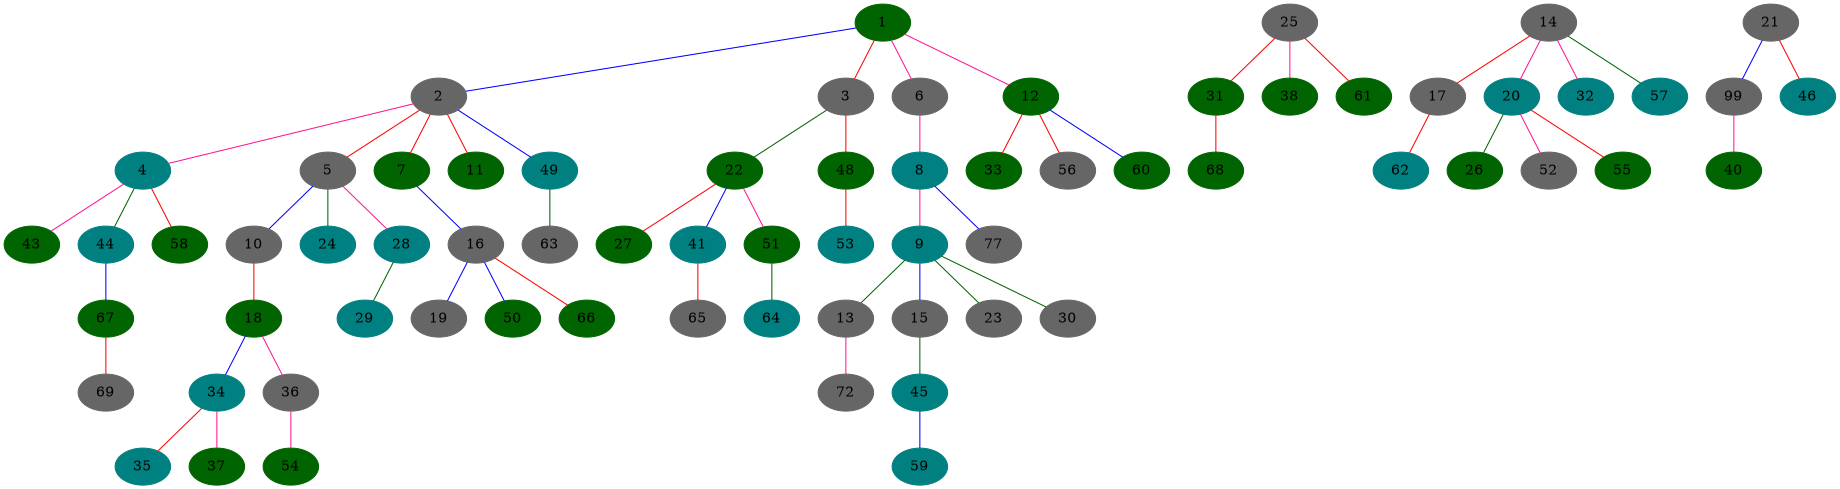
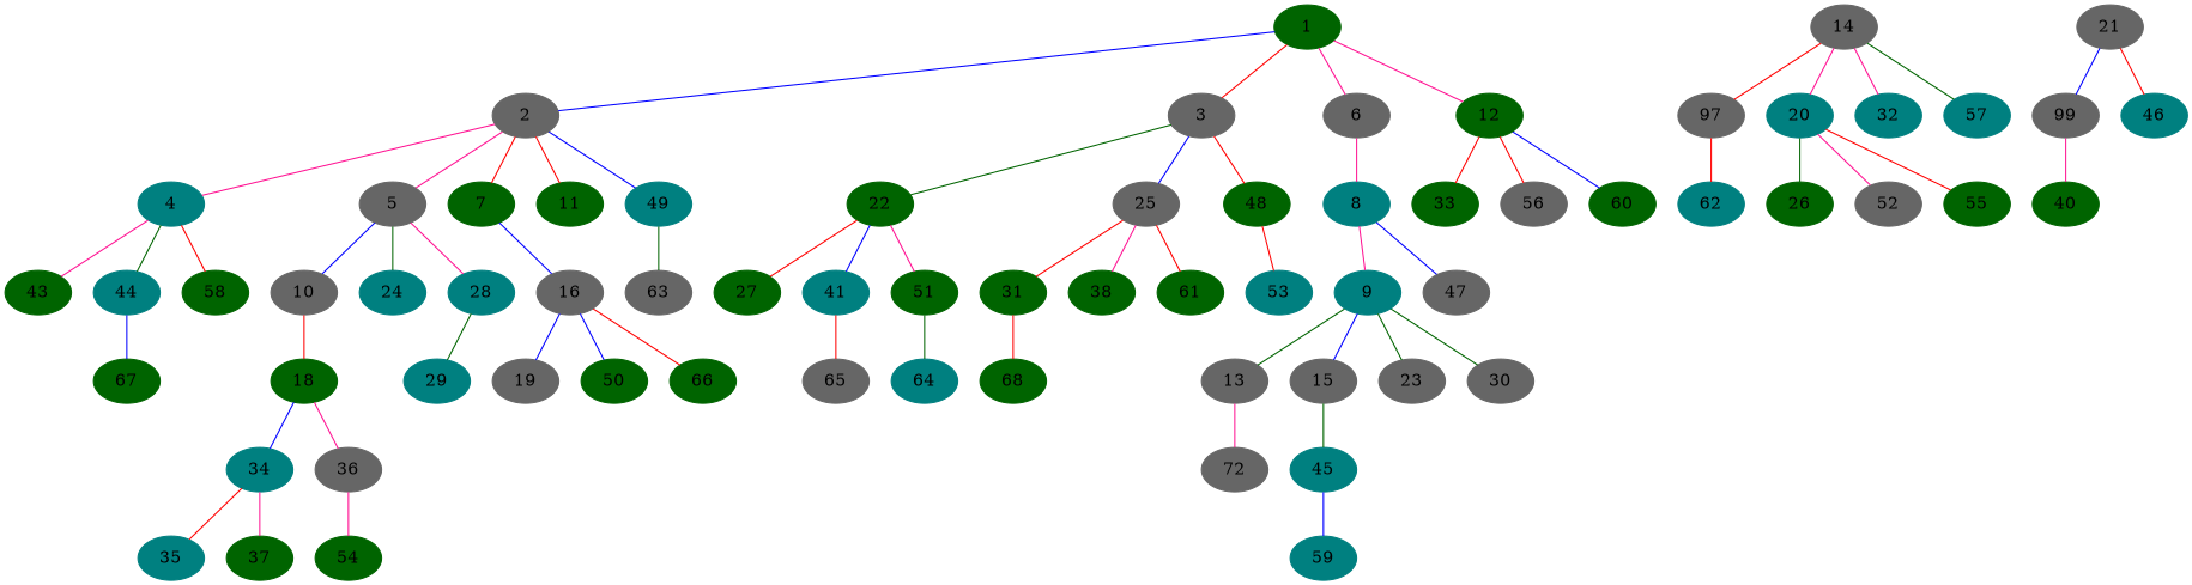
  graph {
    node [color=darkgreen style=filled]
    edge [color=red]
    2 [color=gray40]
    1
    3 [color=gray40]
    6 [color=gray40]
    12
    4 [color=teal]
    5 [color=gray40]
    7
    11
    49 [color=teal]
    22
    25 [color=gray40]
    48
    8 [color=teal]
    33
    56 [color=gray40]
    60
    43
    44 [color=teal]
    58
    10 [color=gray40]
    24 [color=teal]
    28 [color=teal]
    16 [color=gray40]
    63 [color=gray40]
    27
    41 [color=teal]
    51
    31
    38
    61
    53 [color=teal]
    67
    18
    29 [color=teal]
    9 [color=teal]
-   47 [color=gray40 label=77]
+   47 [color=gray40]
    19 [color=gray40]
    50
    66
    13 [color=gray40]
    15 [color=gray40]
    23 [color=gray40]
    30 [color=gray40]
    n45 [color=gray40 label=72]
    45 [color=teal]
    34 [color=teal]
    36 [color=gray40]
    14 [color=gray40]
-   17 [color=gray40]
+   17 [color=gray40 label=97]
    20 [color=teal]
    32 [color=teal]
    57 [color=teal]
    62 [color=teal]
    26
    52 [color=gray40]
    55
    59 [color=teal]
    21 [color=gray40]
    n60 [color=gray40 label=99]
    46 [color=teal]
    35 [color=teal]
    37
    54
    40
    65 [color=gray40]
    64 [color=teal]
    68
-   69 [color=gray40]
    2 -- 4 [color=deeppink]
-   2 -- 5
+   2 -- 5 [color=deeppink]
    2 -- 7
    2 -- 11
    2 -- 49 [color=blue]
    1 -- 2 [color=blue]
    1 -- 3
    1 -- 6 [color=deeppink]
    1 -- 12 [color=deeppink]
    3 -- 22 [color=darkgreen]
+   3 -- 25 [color=blue]
    3 -- 48
    6 -- 8 [color=deeppink]
    12 -- 33
    12 -- 56
    12 -- 60 [color=blue]
    4 -- 43 [color=deeppink]
    4 -- 44 [color=darkgreen]
    4 -- 58
    5 -- 10 [color=blue]
    5 -- 24 [color=darkgreen]
    5 -- 28 [color=deeppink]
    7 -- 16 [color=blue]
    49 -- 63 [color=darkgreen]
    22 -- 27
    22 -- 41 [color=blue]
    22 -- 51 [color=deeppink]
    25 -- 31
    25 -- 38 [color=deeppink]
    25 -- 61
    48 -- 53
    8 -- 9 [color=deeppink]
    8 -- 47 [color=blue]
    44 -- 67 [color=blue]
    10 -- 18
    28 -- 29 [color=darkgreen]
    16 -- 19 [color=blue]
    16 -- 50 [color=blue]
    16 -- 66
    41 -- 65
    51 -- 64 [color=darkgreen]
    31 -- 68
-   67 -- 69
    18 -- 34 [color=blue]
    18 -- 36 [color=deeppink]
    9 -- 13 [color=darkgreen]
    9 -- 15 [color=blue]
    9 -- 23 [color=darkgreen]
    9 -- 30 [color=darkgreen]
    13 -- n45 [color=deeppink]
    15 -- 45 [color=darkgreen]
    45 -- 59 [color=blue]
    34 -- 35
    34 -- 37 [color=deeppink]
    36 -- 54 [color=deeppink]
    14 -- 17
    14 -- 20 [color=deeppink]
    14 -- 32 [color=deeppink]
    14 -- 57 [color=darkgreen]
    17 -- 62
    20 -- 26 [color=darkgreen]
    20 -- 52 [color=deeppink]
    20 -- 55
    21 -- n60 [color=blue]
    21 -- 46
    n60 -- 40 [color=deeppink]
  }
